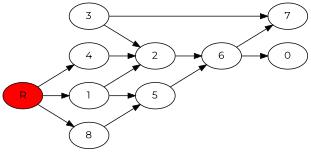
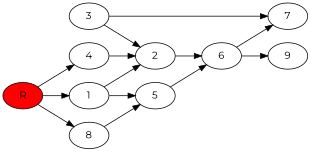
  digraph {
    fontname=Montserrat
    rankdir=LR
    node [fontname=Montserrat]
    edge [fontname=Montserrat]
    1
    2
    5
    6
    7
-   9 [label=0]
+   9
    8
    3
    4
    R [fillcolor="#ff0000" style=filled]
    1 -> 2
    1 -> 5
    2 -> 6
    5 -> 6
    6 -> 7
    6 -> 9
    8 -> 5
    3 -> 2
    3 -> 7
    4 -> 2
    R -> 1
    R -> 8
    R -> 4
  }
